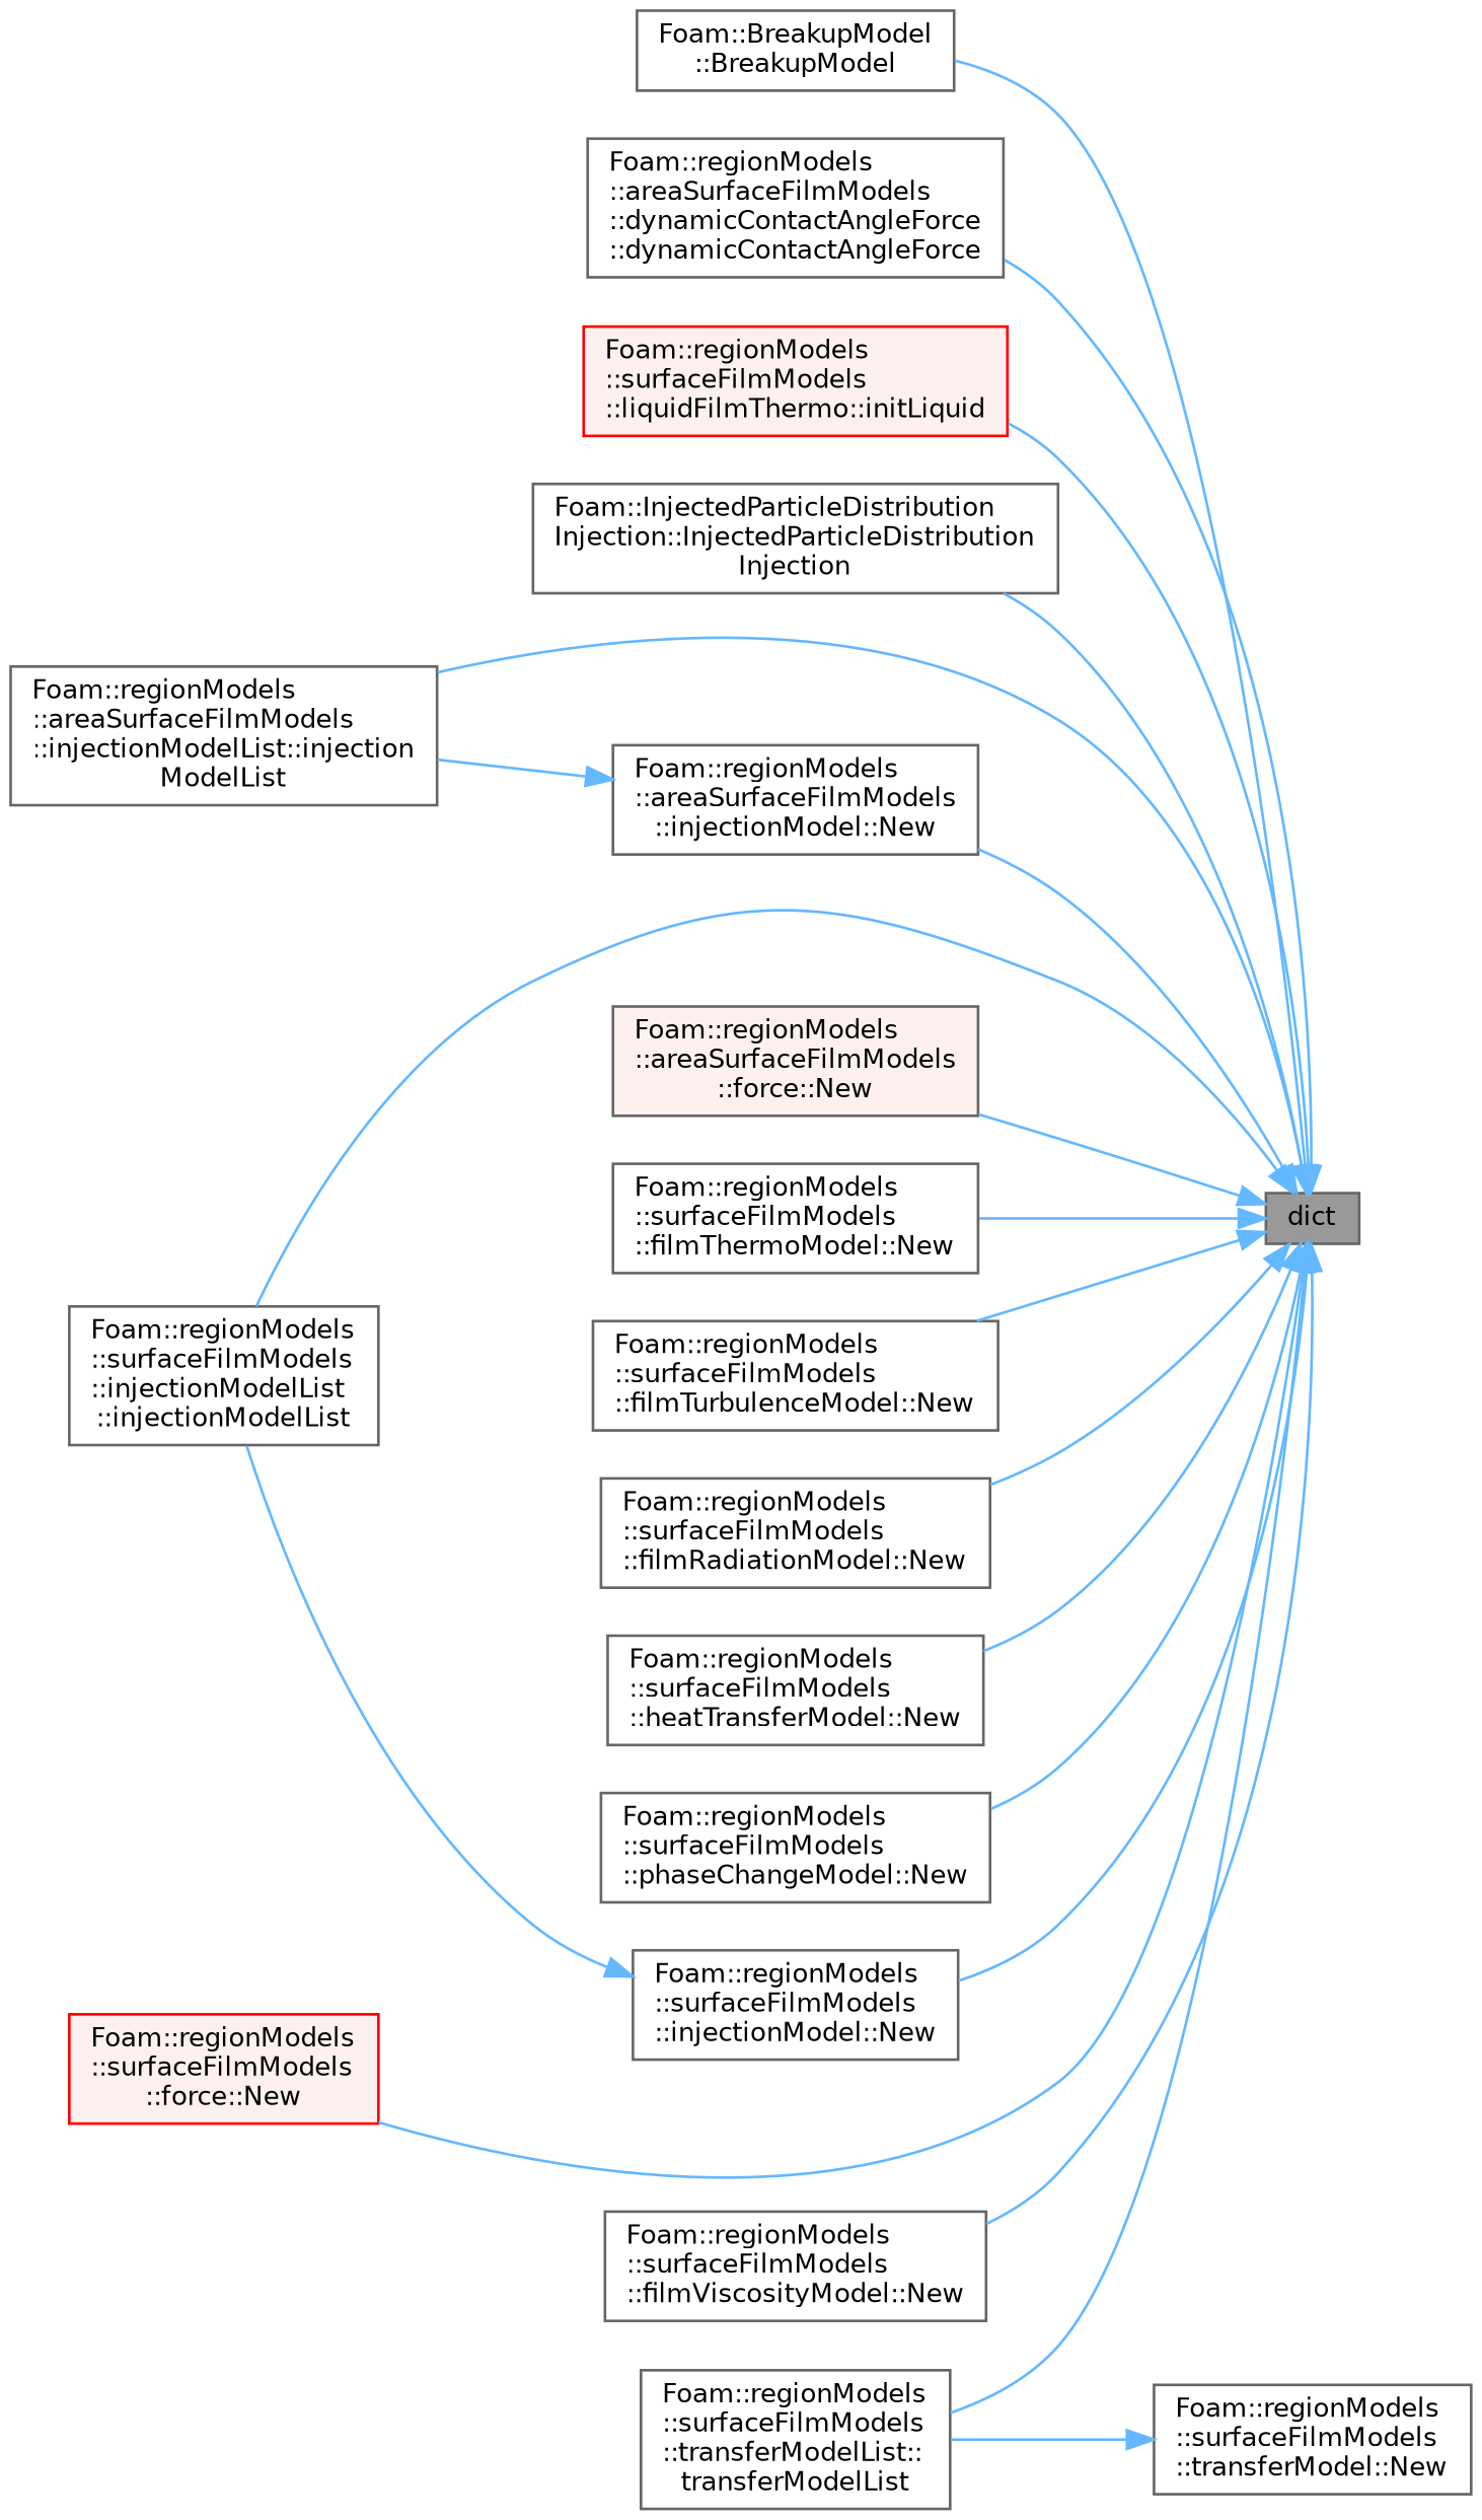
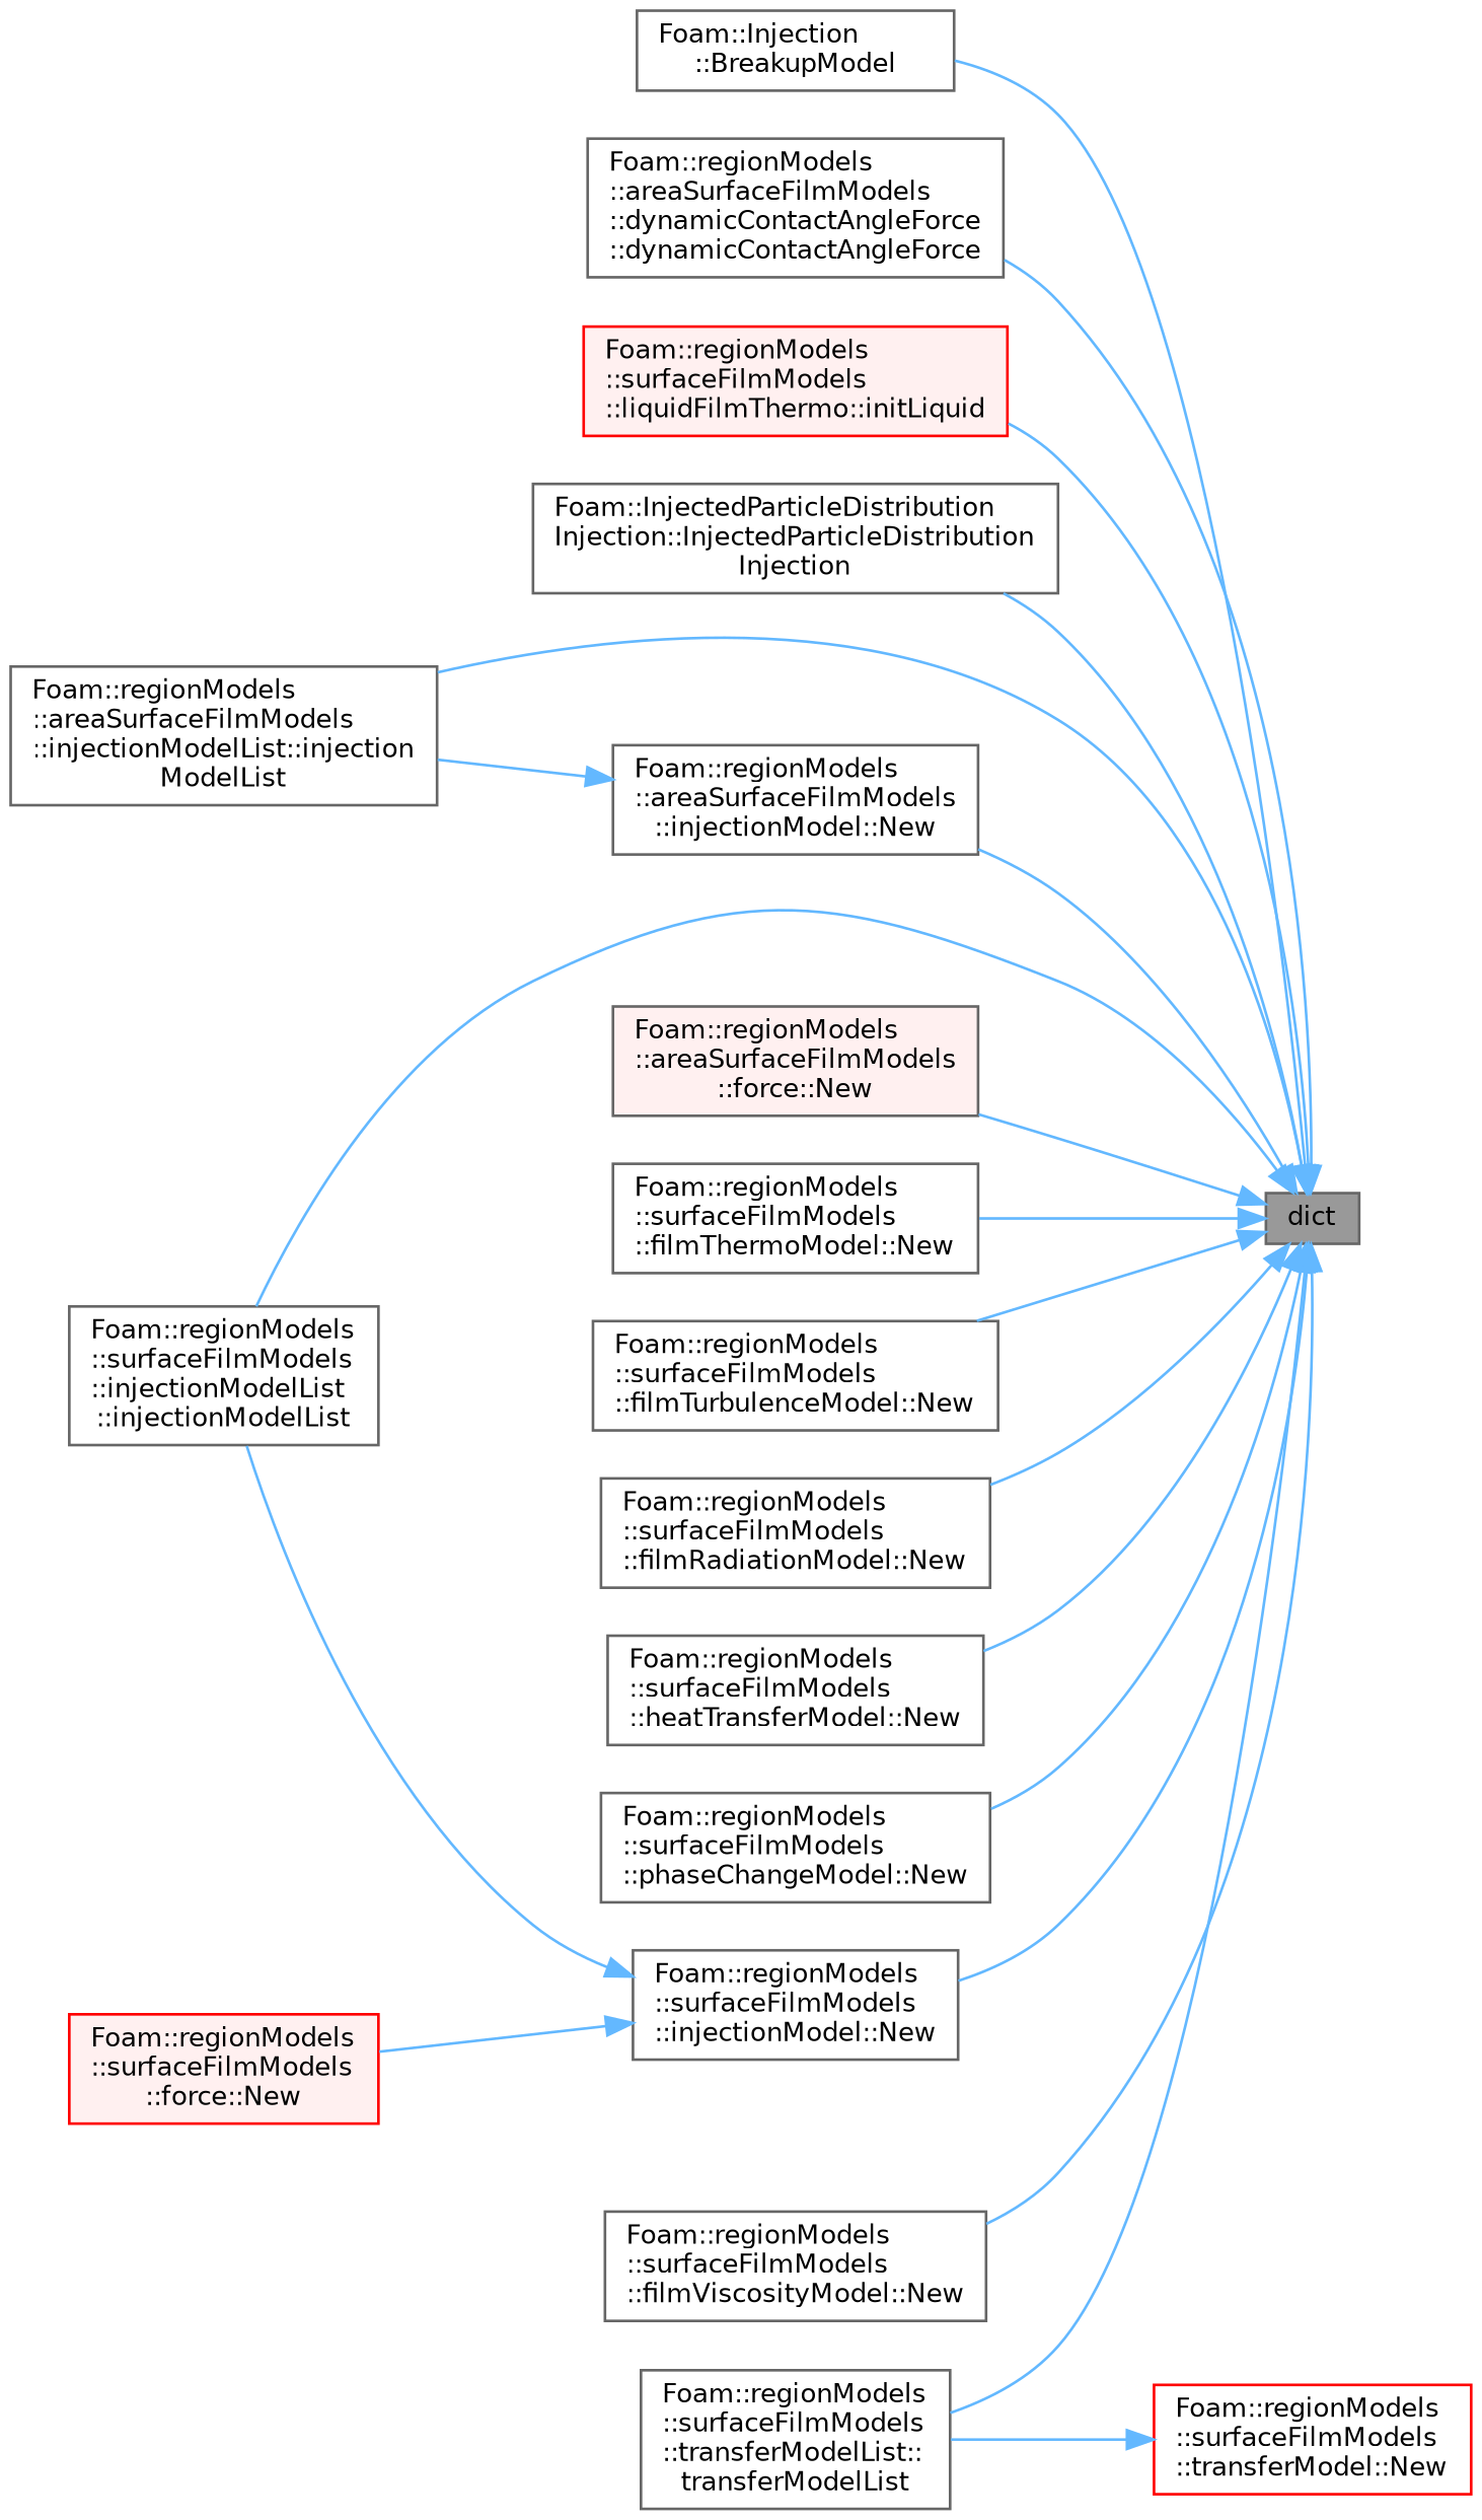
  digraph {
    rankdir=RL
    node [color=grey40 fillcolor=white fontname=Helvetica fontsize=10 shape=box style=filled]
    edge [color=steelblue1 dir=back fontname=Helvetica fontsize=10 labelfontname=Helvetica labelfontsize=10 style=solid]
    n1 [color=gray40 fillcolor=grey60 fontcolor=black height=0.2 label=dict width=0.4]
-   n2 [height=0.2 label="Foam::BreakupModel\l::BreakupModel" width=0.4]
+   n2 [height=0.2 label="Foam::Injection\l::BreakupModel" width=0.4]
    n3 [height=0.2 label="Foam::regionModels\l::areaSurfaceFilmModels\l::dynamicContactAngleForce\l::dynamicContactAngleForce" width=0.4]
    n4 [color=red fillcolor="#FFF0F0" height=0.2 label="Foam::regionModels\l::surfaceFilmModels\l::liquidFilmThermo::initLiquid" width=0.4]
    n5 [height=0.2 label="Foam::InjectedParticleDistribution\lInjection::InjectedParticleDistribution\lInjection" width=0.4]
    n6 [height=0.2 label="Foam::regionModels\l::areaSurfaceFilmModels\l::injectionModelList::injection\lModelList" width=0.4]
    n7 [height=0.2 label="Foam::regionModels\l::surfaceFilmModels\l::injectionModelList\l::injectionModelList" width=0.4]
    n8 [height=0.2 label="Foam::regionModels\l::areaSurfaceFilmModels\l::injectionModel::New" width=0.4]
    n9 [fillcolor="#FFF0F0" height=0.2 label="Foam::regionModels\l::areaSurfaceFilmModels\l::force::New" width=0.4]
    n10 [height=0.2 label="Foam::regionModels\l::surfaceFilmModels\l::filmThermoModel::New" width=0.4]
    n11 [height=0.2 label="Foam::regionModels\l::surfaceFilmModels\l::filmTurbulenceModel::New" width=0.4]
    n12 [height=0.2 label="Foam::regionModels\l::surfaceFilmModels\l::filmRadiationModel::New" width=0.4]
    n13 [height=0.2 label="Foam::regionModels\l::surfaceFilmModels\l::heatTransferModel::New" width=0.4]
    n14 [height=0.2 label="Foam::regionModels\l::surfaceFilmModels\l::phaseChangeModel::New" width=0.4]
    n15 [height=0.2 label="Foam::regionModels\l::surfaceFilmModels\l::injectionModel::New" width=0.4]
    n16 [color=red fillcolor="#FFF0F0" height=0.2 label="Foam::regionModels\l::surfaceFilmModels\l::force::New" width=0.4]
    n17 [height=0.2 label="Foam::regionModels\l::surfaceFilmModels\l::transferModelList::\ltransferModelList" width=0.4]
    n18 [height=0.2 label="Foam::regionModels\l::surfaceFilmModels\l::filmViscosityModel::New" width=0.4]
-   n19 [height=0.2 label="Foam::regionModels\l::surfaceFilmModels\l::transferModel::New" width=0.4]
+   n19 [color=red height=0.2 label="Foam::regionModels\l::surfaceFilmModels\l::transferModel::New" width=0.4]
    n1 -> n2
    n1 -> n3
    n1 -> n4
    n1 -> n5
    n1 -> n6
    n1 -> n7
    n1 -> n8
    n1 -> n9
    n1 -> n10
    n1 -> n11
    n1 -> n12
    n1 -> n13
    n1 -> n14
    n1 -> n15
-   n1 -> n16
+   n15 -> n16
    n1 -> n17
    n1 -> n18
    n8 -> n6
    n15 -> n7
    n19 -> n17
  }
